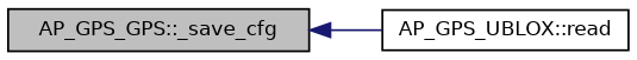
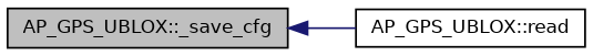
  digraph {
    rankdir=LR
    node [color=black fontname=Helvetica fontsize=10 shape=record style=filled]
-   n1 [fillcolor=grey75 fontcolor=black height=0.2 label="AP_GPS_GPS::_save_cfg" width=0.4]
+   n1 [fillcolor=grey75 fontcolor=black height=0.2 label="AP_GPS_UBLOX::_save_cfg" width=0.4]
    n2 [fillcolor=white height=0.2 label="AP_GPS_UBLOX::read" width=0.4]
    n1 -> n2 [color=midnightblue dir=back fontname=Helvetica fontsize=10 labelfontname=Helvetica labelfontsize=10 style=solid]
  }
